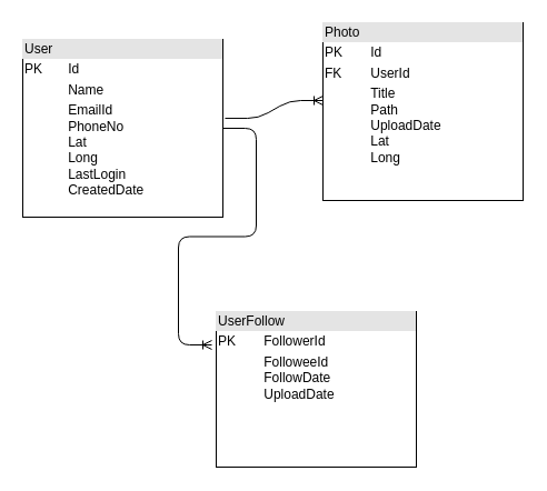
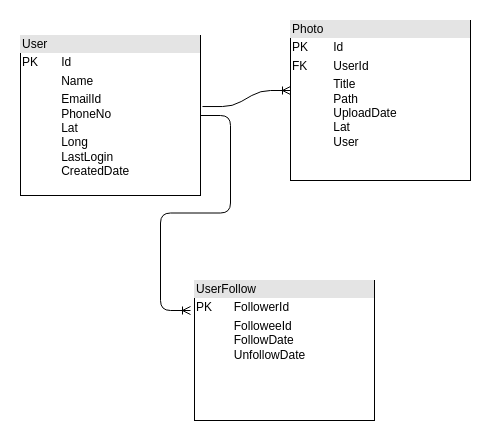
  <mxCell id="0" />
  <mxCell id="1" parent="0" />
  <mxCell id="2" value="&lt;div style=&quot;box-sizing: border-box ; width: 100% ; background: #e4e4e4 ; padding: 2px&quot;&gt;User&lt;/div&gt;&lt;table style=&quot;width: 100% ; font-size: 1em&quot; cellpadding=&quot;2&quot; cellspacing=&quot;0&quot;&gt;&lt;tbody&gt;&lt;tr&gt;&lt;td&gt;PK&lt;/td&gt;&lt;td&gt;Id&lt;/td&gt;&lt;/tr&gt;&lt;tr&gt;&lt;td&gt;&lt;br&gt;&lt;/td&gt;&lt;td&gt;Name&lt;/td&gt;&lt;/tr&gt;&lt;tr&gt;&lt;td&gt;&lt;/td&gt;&lt;td&gt;EmailId&lt;br&gt;PhoneNo&lt;br&gt;Lat&amp;nbsp;&lt;br&gt;Long&lt;br&gt;LastLogin&lt;br&gt;CreatedDate&lt;/td&gt;&lt;/tr&gt;&lt;/tbody&gt;&lt;/table&gt;" style="verticalAlign=top;align=left;overflow=fill;html=1;" vertex="1" parent="1"><mxGeometry x="20" y="35" width="180" height="160" as="geometry" /></mxCell>
- <mxCell id="3" value="&lt;div style=&quot;box-sizing: border-box ; width: 100% ; background: #e4e4e4 ; padding: 2px&quot;&gt;Photo&lt;/div&gt;&lt;table style=&quot;width: 100% ; font-size: 1em&quot; cellpadding=&quot;2&quot; cellspacing=&quot;0&quot;&gt;&lt;tbody&gt;&lt;tr&gt;&lt;td&gt;PK&lt;/td&gt;&lt;td&gt;Id&lt;/td&gt;&lt;/tr&gt;&lt;tr&gt;&lt;td&gt;FK&lt;/td&gt;&lt;td&gt;UserId&lt;/td&gt;&lt;/tr&gt;&lt;tr&gt;&lt;td&gt;&lt;/td&gt;&lt;td&gt;Title&lt;br&gt;Path&lt;br&gt;UploadDate&lt;br&gt;Lat&lt;br&gt;Long&lt;br&gt;&lt;br&gt;&lt;/td&gt;&lt;/tr&gt;&lt;/tbody&gt;&lt;/table&gt;" style="verticalAlign=top;align=left;overflow=fill;html=1;" vertex="1" parent="1"><mxGeometry x="290" y="20" width="180" height="160" as="geometry" /></mxCell>
- <mxCell id="4" value="&lt;div style=&quot;box-sizing: border-box ; width: 100% ; background: #e4e4e4 ; padding: 2px&quot;&gt;UserFollow&lt;/div&gt;&lt;table style=&quot;width: 100% ; font-size: 1em&quot; cellpadding=&quot;2&quot; cellspacing=&quot;0&quot;&gt;&lt;tbody&gt;&lt;tr&gt;&lt;td&gt;PK&lt;br&gt;&lt;/td&gt;&lt;td&gt;FollowerId&lt;/td&gt;&lt;/tr&gt;&lt;tr&gt;&lt;td&gt;&lt;br&gt;&lt;/td&gt;&lt;td&gt;FolloweeId&lt;br&gt;FollowDate&lt;br&gt;UploadDate&lt;/td&gt;&lt;/tr&gt;&lt;tr&gt;&lt;td&gt;&lt;/td&gt;&lt;td&gt;&lt;br&gt;&lt;/td&gt;&lt;/tr&gt;&lt;/tbody&gt;&lt;/table&gt;" style="verticalAlign=top;align=left;overflow=fill;html=1;" vertex="1" parent="1"><mxGeometry x="194" y="280" width="180" height="140" as="geometry" /></mxCell>
+ <mxCell id="3" value="&lt;div style=&quot;box-sizing: border-box ; width: 100% ; background: #e4e4e4 ; padding: 2px&quot;&gt;Photo&lt;/div&gt;&lt;table style=&quot;width: 100% ; font-size: 1em&quot; cellpadding=&quot;2&quot; cellspacing=&quot;0&quot;&gt;&lt;tbody&gt;&lt;tr&gt;&lt;td&gt;PK&lt;/td&gt;&lt;td&gt;Id&lt;/td&gt;&lt;/tr&gt;&lt;tr&gt;&lt;td&gt;FK&lt;/td&gt;&lt;td&gt;UserId&lt;/td&gt;&lt;/tr&gt;&lt;tr&gt;&lt;td&gt;&lt;/td&gt;&lt;td&gt;Title&lt;br&gt;Path&lt;br&gt;UploadDate&lt;br&gt;Lat&lt;br&gt;User&lt;br&gt;&lt;br&gt;&lt;/td&gt;&lt;/tr&gt;&lt;/tbody&gt;&lt;/table&gt;" style="verticalAlign=top;align=left;overflow=fill;html=1;" vertex="1" parent="1"><mxGeometry x="290" y="20" width="180" height="160" as="geometry" /></mxCell>
+ <mxCell id="4" value="&lt;div style=&quot;box-sizing: border-box ; width: 100% ; background: #e4e4e4 ; padding: 2px&quot;&gt;UserFollow&lt;/div&gt;&lt;table style=&quot;width: 100% ; font-size: 1em&quot; cellpadding=&quot;2&quot; cellspacing=&quot;0&quot;&gt;&lt;tbody&gt;&lt;tr&gt;&lt;td&gt;PK&lt;br&gt;&lt;/td&gt;&lt;td&gt;FollowerId&lt;/td&gt;&lt;/tr&gt;&lt;tr&gt;&lt;td&gt;&lt;br&gt;&lt;/td&gt;&lt;td&gt;FolloweeId&lt;br&gt;FollowDate&lt;br&gt;UnfollowDate&lt;/td&gt;&lt;/tr&gt;&lt;tr&gt;&lt;td&gt;&lt;/td&gt;&lt;td&gt;&lt;br&gt;&lt;/td&gt;&lt;/tr&gt;&lt;/tbody&gt;&lt;/table&gt;" style="verticalAlign=top;align=left;overflow=fill;html=1;" vertex="1" parent="1"><mxGeometry x="194" y="280" width="180" height="140" as="geometry" /></mxCell>
  <mxCell id="5" value="" style="edgeStyle=entityRelationEdgeStyle;fontSize=12;html=1;endArrow=ERoneToMany;exitX=1.011;exitY=0.444;exitDx=0;exitDy=0;exitPerimeter=0;" edge="1" parent="1" source="2"><mxGeometry width="100" height="100" relative="1" as="geometry"><mxPoint x="194" y="190" as="sourcePoint" /><mxPoint x="290" y="90" as="targetPoint" /></mxGeometry></mxCell>
  <mxCell id="6" value="" style="edgeStyle=entityRelationEdgeStyle;fontSize=12;html=1;endArrow=ERoneToMany;" edge="1" parent="1" source="2"><mxGeometry width="100" height="100" relative="1" as="geometry"><mxPoint x="230" y="380" as="sourcePoint" /><mxPoint x="190" y="310" as="targetPoint" /></mxGeometry></mxCell>
